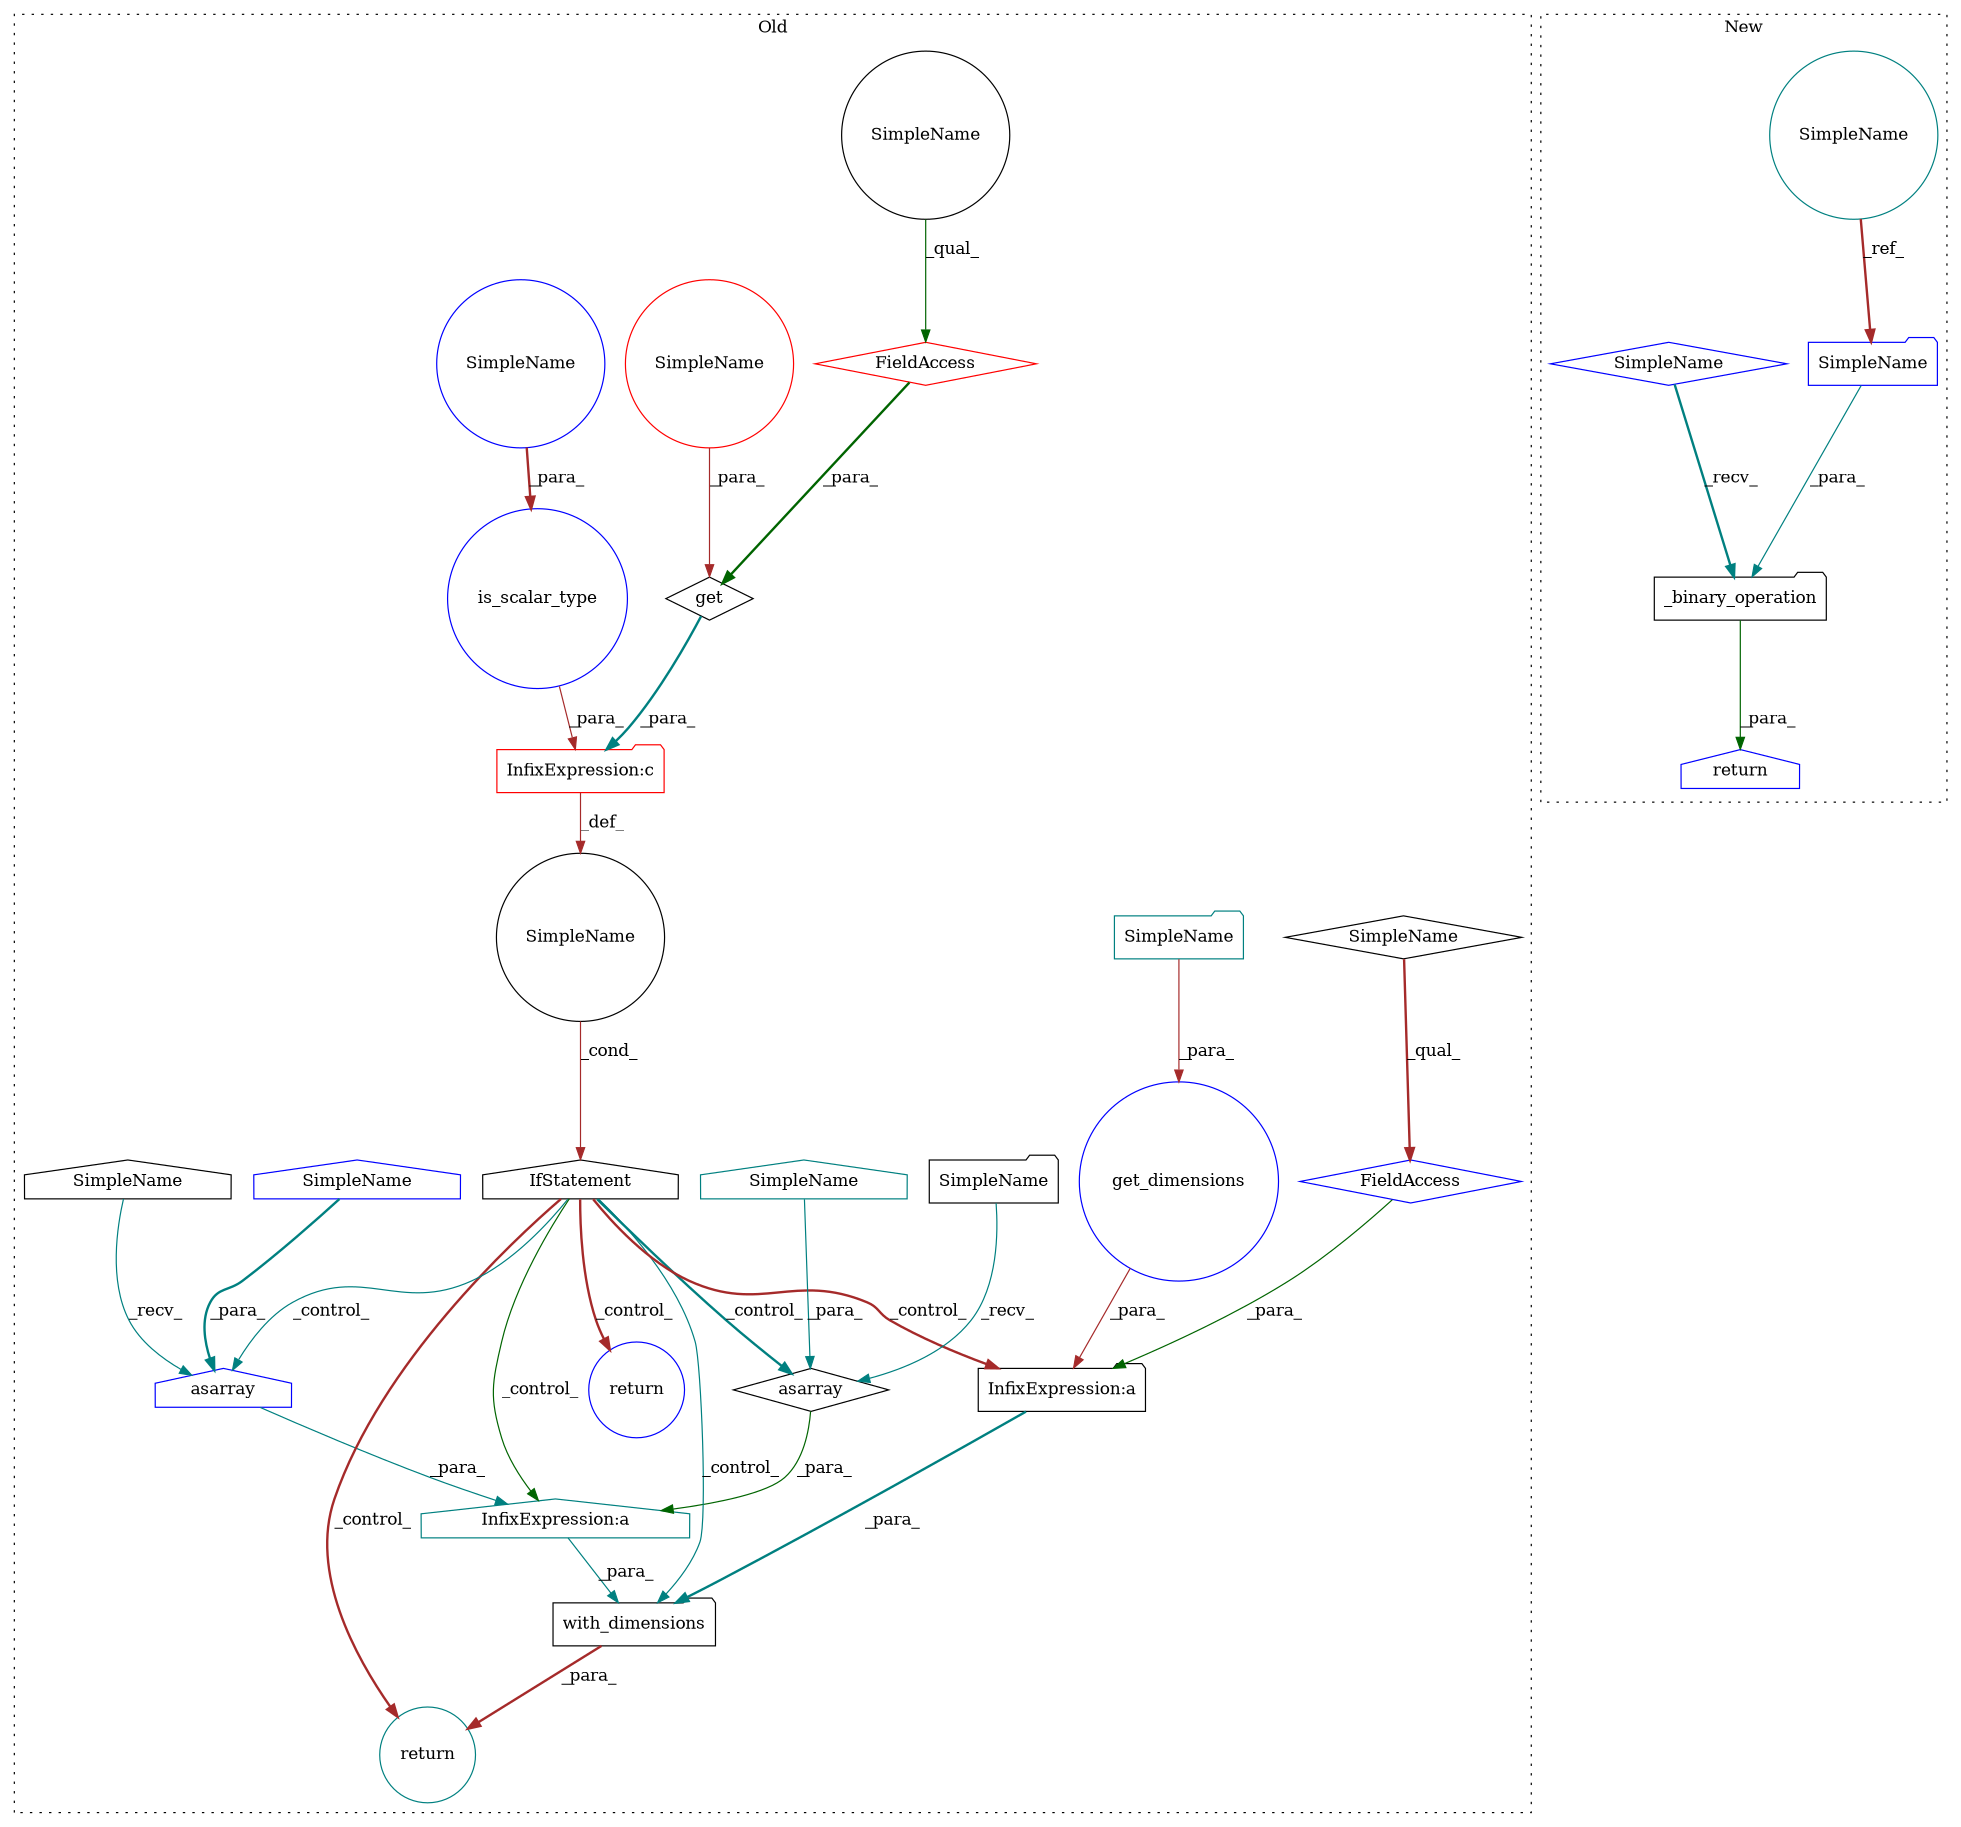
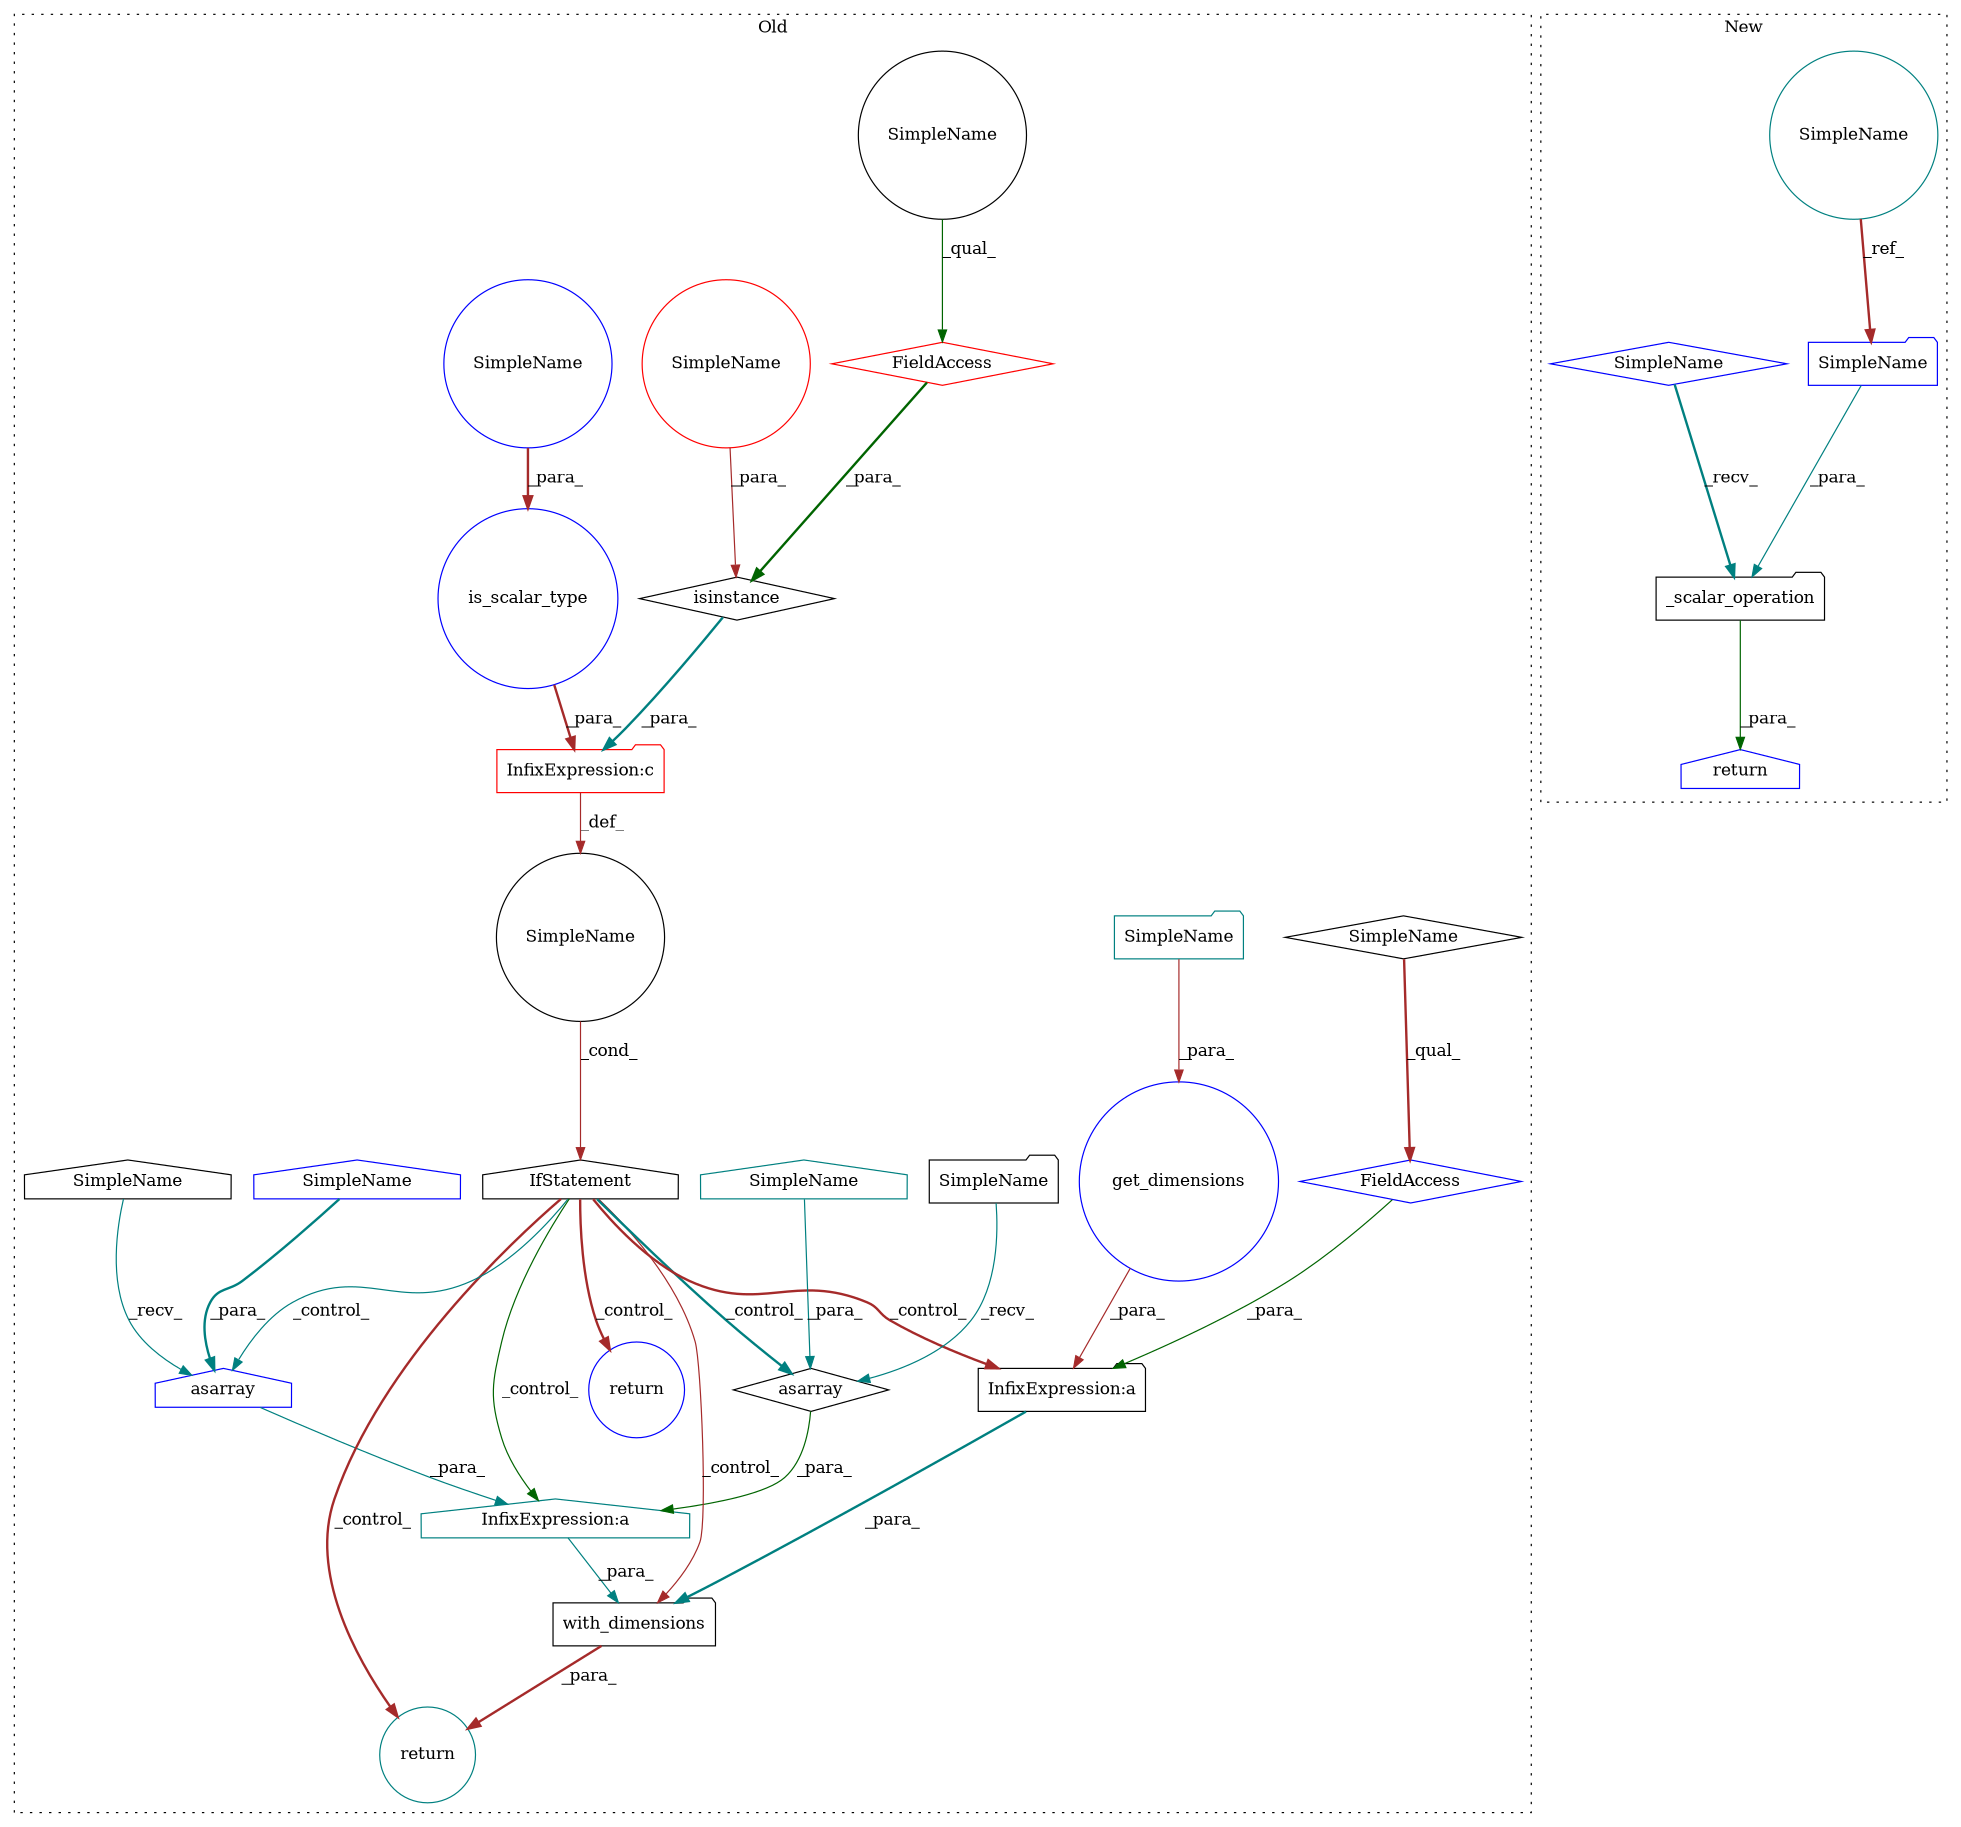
  digraph {
    node [a=42 color=black l=5 s=19713 shape=circle]
    edge [color=brown style=solid]
    n1 [a=32 l="16,1" label=with_dimensions s="19778,19869" shape=folder]
    n2 [a=41 color=teal l=7 label=return s=19762]
    n3 [a=32 color=blue l="8,1" label=asarray s="19822,19835" shape=house]
    n4 [a=27 color=teal l=3 label="InfixExpression:a" s=19813 shape=house]
    n5 [a=32 l="8,1" label=asarray s="19800,19812" shape=diamond]
    n6 [a=27 color=red l=4 label="InfixExpression:c" s=19727 shape=folder]
    n7 [label=SimpleName l="" s=""]
-   n8 [a=32 l="11,1" label=get s="19696,19726" shape=diamond]
+   n8 [a=32 l="11,1" label=isinstance s="19696,19726" shape=diamond]
    n9 [a=22 color=red l=13 label=FieldAccess shape=diamond]
    n10 [a=25 l="4,2" label=IfStatement s="19692,19752" shape=house]
    n11 [a=32 color=blue l="15,1" label=is_scalar_type s="19731,19751"]
    n12 [a=41 color=blue l=7 label=return s=19892]
    n13 [a=27 l=3 label="InfixExpression:a" s=19845 shape=folder]
    n14 [a=22 color=blue l=8 label=FieldAccess s=19837 shape=diamond]
    n15 [a=32 color=blue l="15,1" label=get_dimensions s="19848,19868"]
    n16 [label=SimpleName s=19794 shape=folder]
    n17 [label=SimpleName s=19816 shape=house]
    n18 [label=SimpleName]
    n19 [color=teal l=4 label=SimpleName s=19808 shape=house]
    n20 [l=4 label=SimpleName s=19837 shape=diamond]
    n21 [color=red label=SimpleName s=19707]
    n22 [color=blue label=SimpleName s=19746]
    n23 [color=teal label=SimpleName s=19863 shape=folder]
    n24 [color=blue label=SimpleName s=19830 shape=house]
    n25 [a=41 color=blue l=7 label=return s=20097 shape=house]
-   n26 [a=32 l="18,1" label=_binary_operation s="20109,20158" shape=folder]
+   n26 [a=32 l="18,1" label=_scalar_operation s="20109,20158" shape=folder]
    n27 [color=teal label=SimpleName s=20064]
    n28 [color=blue l=4 label=SimpleName s=20104 shape=diamond]
    n29 [color=blue label=SimpleName s=20127 shape=folder]
    subgraph cluster_1 {
      label=Old
      style=dotted
      n1
      n2
      n3
      n4
      n5
      n6
      n7
      n8
      n9
      n10
      n11
      n12
      n13
      n14
      n15
      n16
      n17
      n18
      n19
      n20
      n21
      n22
      n23
      n24
    }
    subgraph cluster_2 {
      label=New
      style=dotted
      n25
      n26
      n27
      n28
      n29
    }
    n1 -> n2 [label=_para_ style=bold]
    n3 -> n4 [color=teal label=_para_]
    n4 -> n1 [color=teal label=_para_]
    n5 -> n4 [color=darkgreen label=_para_]
    n6 -> n7 [label=_def_]
    n7 -> n10 [label=_cond_]
    n8 -> n6 [color=teal label=_para_ style=bold]
    n9 -> n8 [color=darkgreen label=_para_ style=bold]
-   n10 -> n1 [color=teal label=_control_]
+   n10 -> n1 [label=_control_]
    n10 -> n2 [label=_control_ style=bold]
    n10 -> n3 [color=teal label=_control_]
    n10 -> n4 [color=darkgreen label=_control_]
    n10 -> n5 [color=teal label=_control_ style=bold]
    n10 -> n12 [label=_control_ style=bold]
    n10 -> n13 [label=_control_ style=bold]
-   n11 -> n6 [label=_para_]
+   n11 -> n6 [label=_para_ style=bold]
    n13 -> n1 [color=teal label=_para_ style=bold]
    n14 -> n13 [color=darkgreen label=_para_]
    n15 -> n13 [label=_para_]
    n16 -> n5 [color=teal label=_recv_]
    n17 -> n3 [color=teal label=_recv_]
    n18 -> n9 [color=darkgreen label=_qual_]
    n19 -> n5 [color=teal label=_para_]
    n20 -> n14 [label=_qual_ style=bold]
    n21 -> n8 [label=_para_]
    n22 -> n11 [label=_para_ style=bold]
    n23 -> n15 [label=_para_]
    n24 -> n3 [color=teal label=_para_ style=bold]
    n26 -> n25 [color=darkgreen label=_para_]
    n27 -> n29 [label=_ref_ style=bold]
    n28 -> n26 [color=teal label=_recv_ style=bold]
    n29 -> n26 [color=teal label=_para_]
  }
